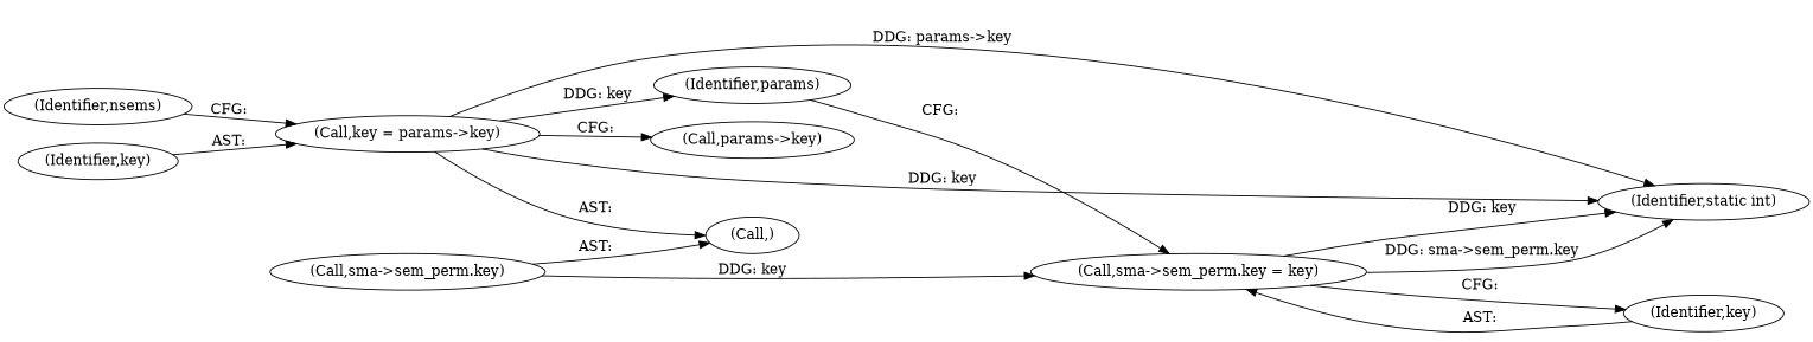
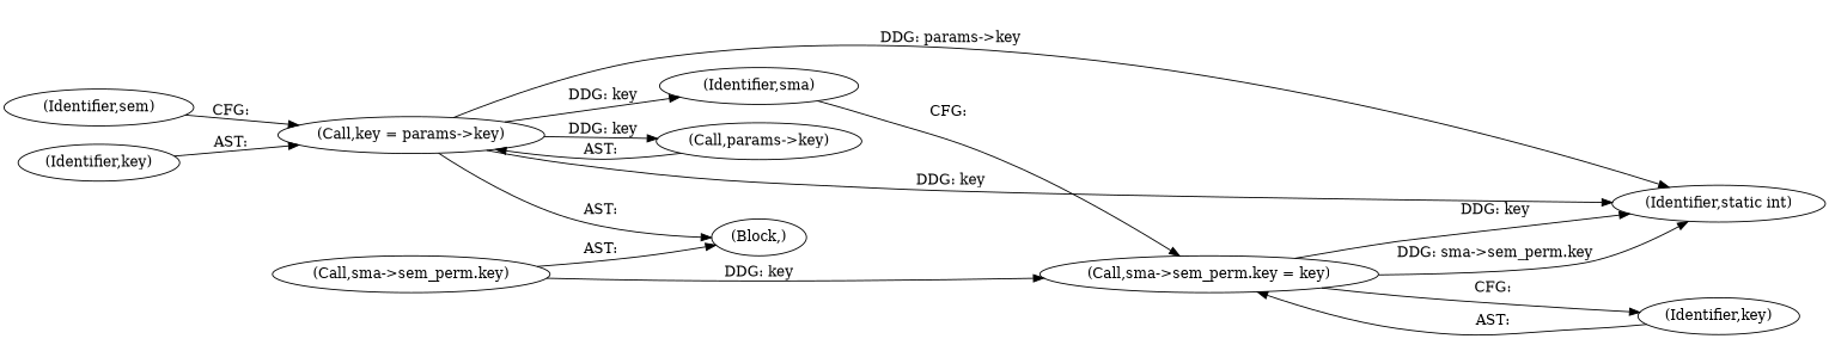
  digraph {
    rankdir=LR
    n1 [label="(Call,key = params->key)"]
    n2 [label="(Call,params->key)"]
    n3 [label="(Identifier,static int)"]
-   n4 [label="(Call,)"]
-   n5 [label="(Identifier,params)"]
+   n4 [label="(Block,)"]
+   n5 [label="(Identifier,sma)"]
    n6 [label="(Call,sma->sem_perm.key = key)"]
    n7 [label="(Identifier,key)"]
-   n8 [label="(Identifier,nsems)"]
+   n8 [label="(Identifier,sem)"]
    n9 [label="(Call,sma->sem_perm.key)"]
    n10 [label="(Identifier,key)"]
-   n1 -> n2 [label="CFG: "]
+   n1 -> n2 [label="DDG: key"]
    n1 -> n3 [label="DDG: key"]
    n1 -> n3 [label="DDG: params->key"]
    n1 -> n4 [label="AST: "]
    n1 -> n5 [label="DDG: key"]
+   n2 -> n1 [label="AST: "]
    n5 -> n6 [label="CFG: "]
    n6 -> n3 [label="DDG: key"]
    n6 -> n3 [label="DDG: sma->sem_perm.key"]
    n6 -> n7 [label="CFG: "]
    n7 -> n6 [label="AST: "]
    n8 -> n1 [label="CFG: "]
    n9 -> n4 [label="AST: "]
    n9 -> n6 [label="DDG: key"]
    n10 -> n1 [label="AST: "]
  }
